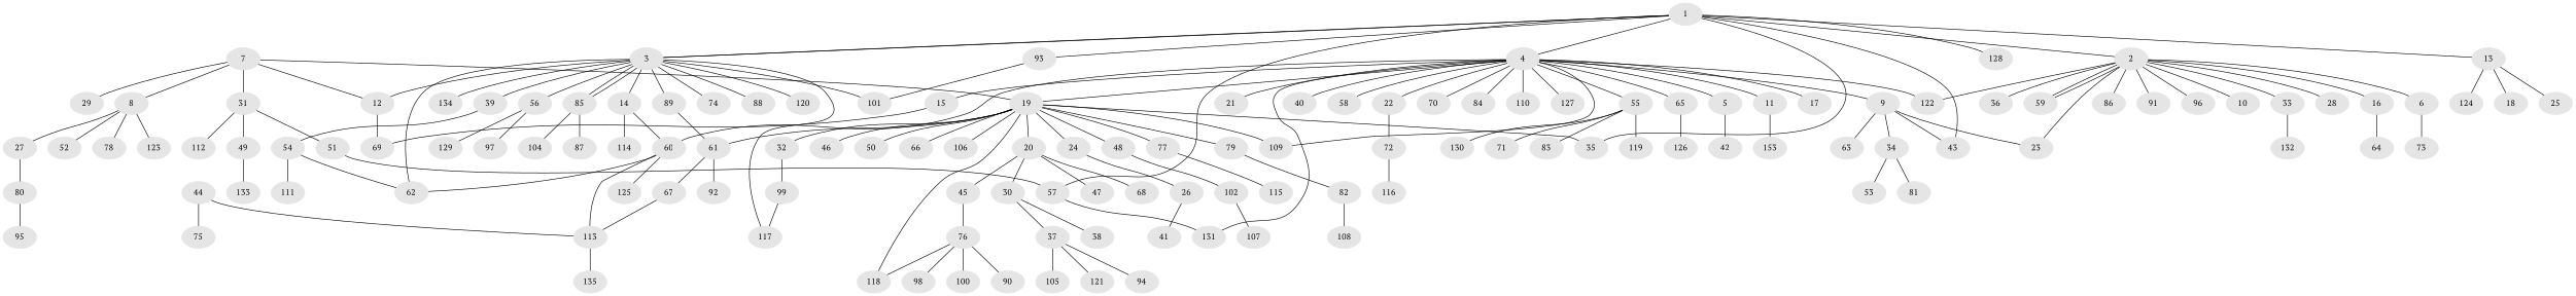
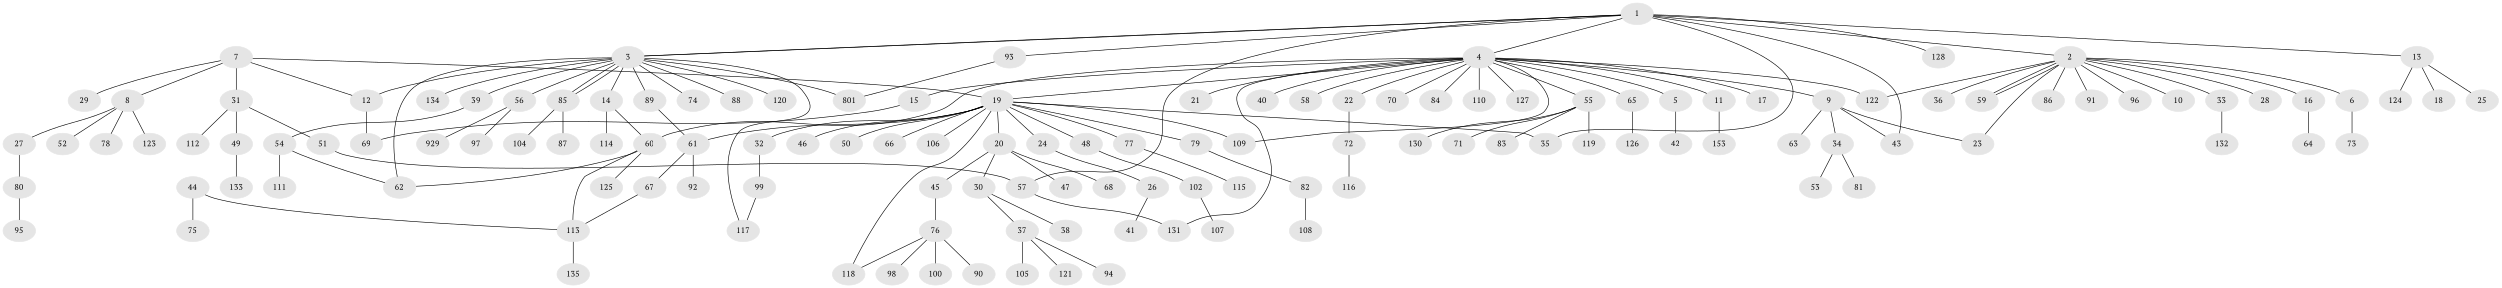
  graph {
    fontname="PT Serif"
    node [color=gray90 fontname="PT Serif" style=filled]
    edge [fontname="PT Serif"]
    1
    2
    3
    4
    13
    35
    43
    57
    93
    128
    6
    10
    16
    23
    28
    33
    36
    59
    86
    91
    96
    122
    12
    14
    39
    56
    62
    74
    85
    88
    89
-   101
+   101 [label=801]
    117
    120
    134
    5
    9
    11
    15
    17
    21
    22
    40
    55
    58
    60
    65
    70
    84
    109
    110
    127
    131
    19
    18
    25
    124
    73
    64
    132
    69
    114
    54
    97
-   129
+   129 [label=929]
    61
    67
    92
    87
    104
    42
    7
    8
    29
    31
    34
    63
    n78 [label=153]
    72
    71
    83
    119
    130
    113
    125
    126
    27
    52
    78
    123
    20
    24
    32
    46
    48
    50
    66
    77
    79
    106
    118
    49
    51
    112
    80
    44
    75
    53
    81
    30
    45
    47
    68
    26
    99
    102
    115
    82
    37
    38
    76
    116
    41
    95
    94
    105
    121
    133
    111
    135
    90
    98
    100
    107
    108
    1 -- 2
    1 -- 3
    1 -- 3
    1 -- 4
    1 -- 13
    1 -- 35
    1 -- 43
    1 -- 57
    1 -- 93
    1 -- 128
    2 -- 6
    2 -- 10
    2 -- 16
    2 -- 23
    2 -- 28
    2 -- 33
    2 -- 36
    2 -- 59
    2 -- 59
    2 -- 86
    2 -- 91
    2 -- 96
    2 -- 122
    3 -- 12
    3 -- 14
    3 -- 39
    3 -- 56
    3 -- 62
    3 -- 74
    3 -- 85
    3 -- 85
    3 -- 88
    3 -- 89
    3 -- 101
    3 -- 117
    3 -- 120
    3 -- 134
    4 -- 122
    4 -- 5
    4 -- 9
    4 -- 11
    4 -- 15
    4 -- 17
    4 -- 21
    4 -- 22
    4 -- 40
    4 -- 55
    4 -- 58
    4 -- 60
    4 -- 65
    4 -- 70
    4 -- 84
    4 -- 109
    4 -- 110
    4 -- 127
    4 -- 131
    4 -- 19
    13 -- 18
    13 -- 25
    13 -- 124
    57 -- 131
    93 -- 101
    6 -- 73
    16 -- 64
    33 -- 132
    12 -- 69
    14 -- 60
    14 -- 114
    39 -- 54
    56 -- 97
    56 -- 129
    85 -- 87
    85 -- 104
    89 -- 61
    5 -- 42
    9 -- 43
    9 -- 23
    9 -- 34
    9 -- 63
    11 -- n78
    15 -- 69
    22 -- 72
    55 -- 71
    55 -- 83
    55 -- 119
    55 -- 130
    60 -- 62
    60 -- 113
    60 -- 125
    65 -- 126
    19 -- 35
    19 -- 109
    19 -- 61
    19 -- 20
    19 -- 24
    19 -- 32
    19 -- 46
    19 -- 48
    19 -- 50
    19 -- 66
    19 -- 77
    19 -- 79
    19 -- 106
    19 -- 118
    54 -- 62
    54 -- 111
    61 -- 67
    61 -- 92
    67 -- 113
    7 -- 12
    7 -- 19
    7 -- 8
    7 -- 29
    7 -- 31
    8 -- 27
    8 -- 52
    8 -- 78
    8 -- 123
    31 -- 49
    31 -- 51
    31 -- 112
    34 -- 53
    34 -- 81
    72 -- 116
    113 -- 135
    27 -- 80
    20 -- 30
    20 -- 45
    20 -- 47
    20 -- 68
    24 -- 26
    32 -- 99
    48 -- 102
    77 -- 115
    79 -- 82
    49 -- 133
    51 -- 57
    80 -- 95
    44 -- 113
    44 -- 75
    30 -- 37
    30 -- 38
    45 -- 76
    26 -- 41
    99 -- 117
    102 -- 107
    82 -- 108
    37 -- 94
    37 -- 105
    37 -- 121
    76 -- 118
    76 -- 90
    76 -- 98
    76 -- 100
  }
